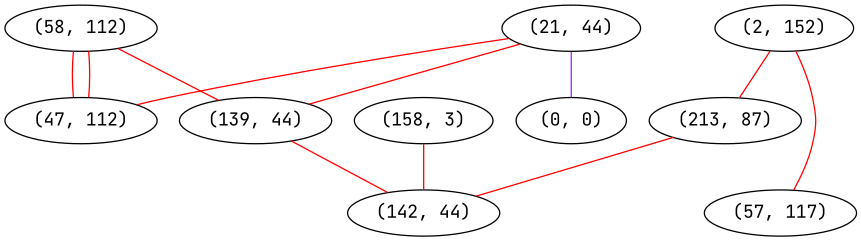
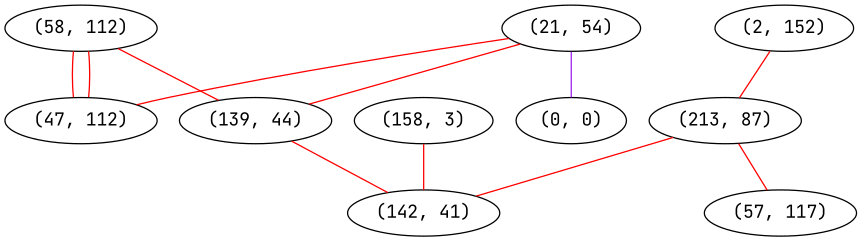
  graph {
    fontname="JetBrains Mono"
    node [fontname="JetBrains Mono"]
    edge [color=red fontname="JetBrains Mono" weight=1]
    n1 [label="(58, 112)"]
    "(139, 44)"
    "(47, 112)"
-   "(142, 44)"
-   "(21, 54)" [label="(21, 44)"]
+   "(142, 44)" [label="(142, 41)"]
+   "(21, 54)"
    "(0, 0)"
    "(213, 87)"
    "(57, 117)"
    n9 [label="(158, 3)"]
    "(2, 152)"
    n1 -- "(139, 44)"
    n1 -- "(47, 112)"
    n1 -- "(47, 112)"
    "(139, 44)" -- "(142, 44)"
    "(21, 54)" -- "(139, 44)"
    "(21, 54)" -- "(47, 112)"
    "(21, 54)" -- "(0, 0)" [color=purple weight=4]
    "(213, 87)" -- "(142, 44)"
-   "(2, 152)" -- "(57, 117)"
+   "(213, 87)" -- "(57, 117)"
    n9 -- "(142, 44)"
    "(2, 152)" -- "(213, 87)"
  }
